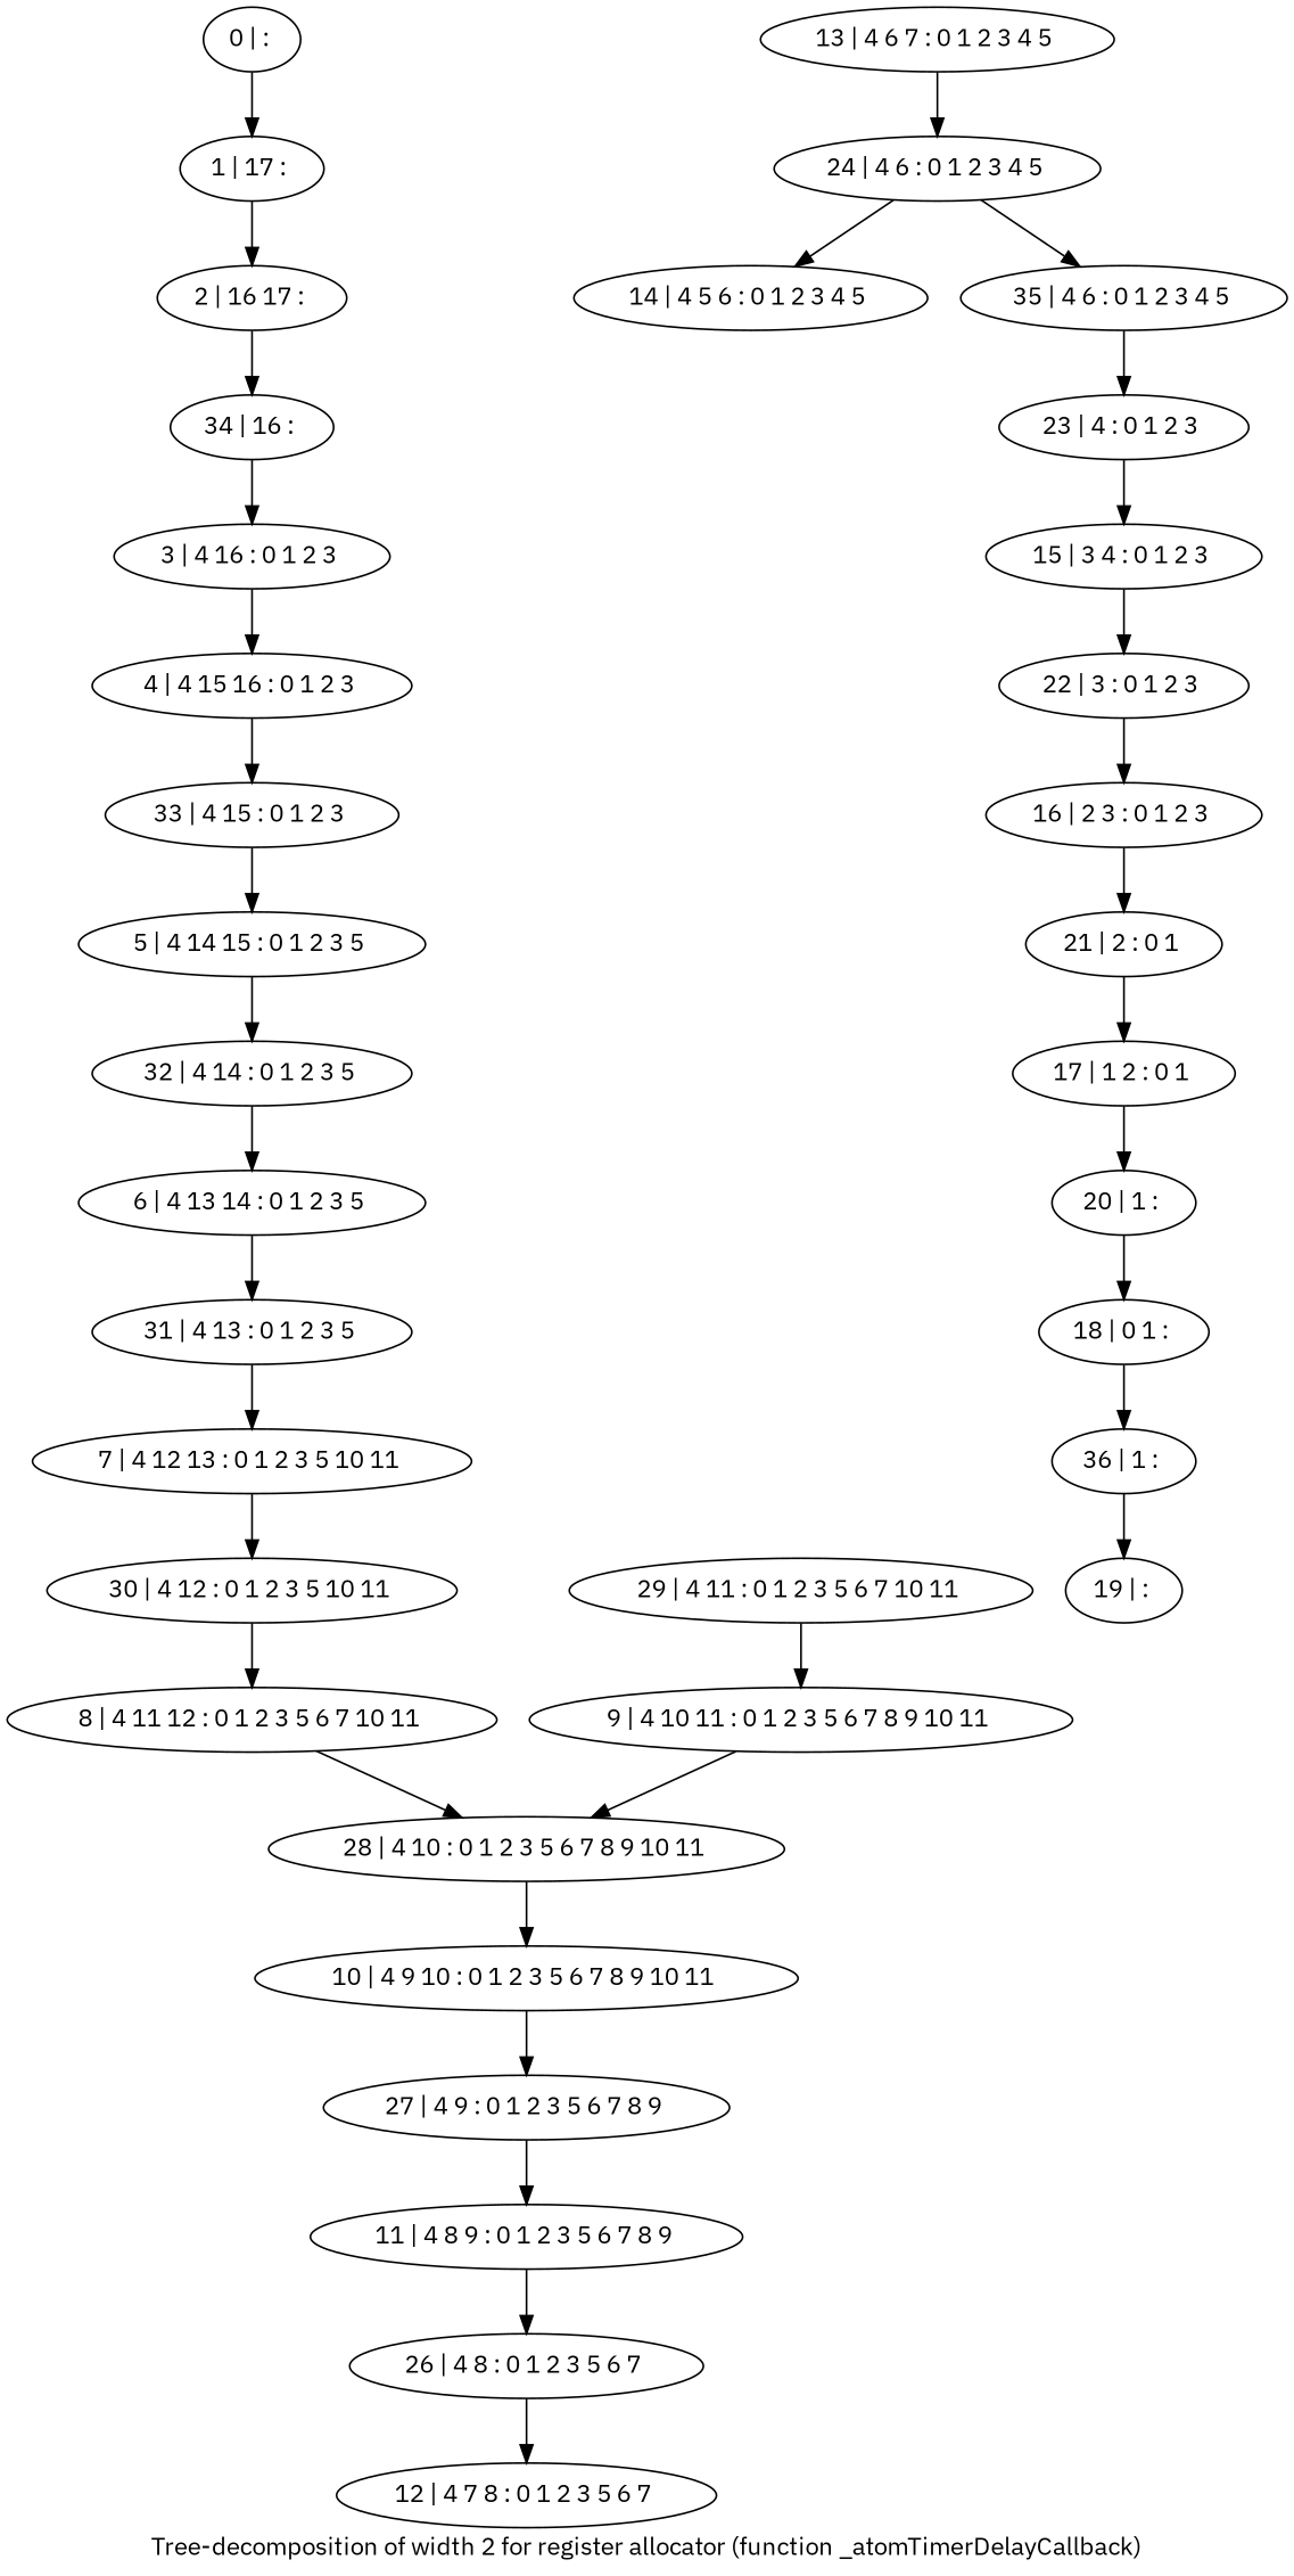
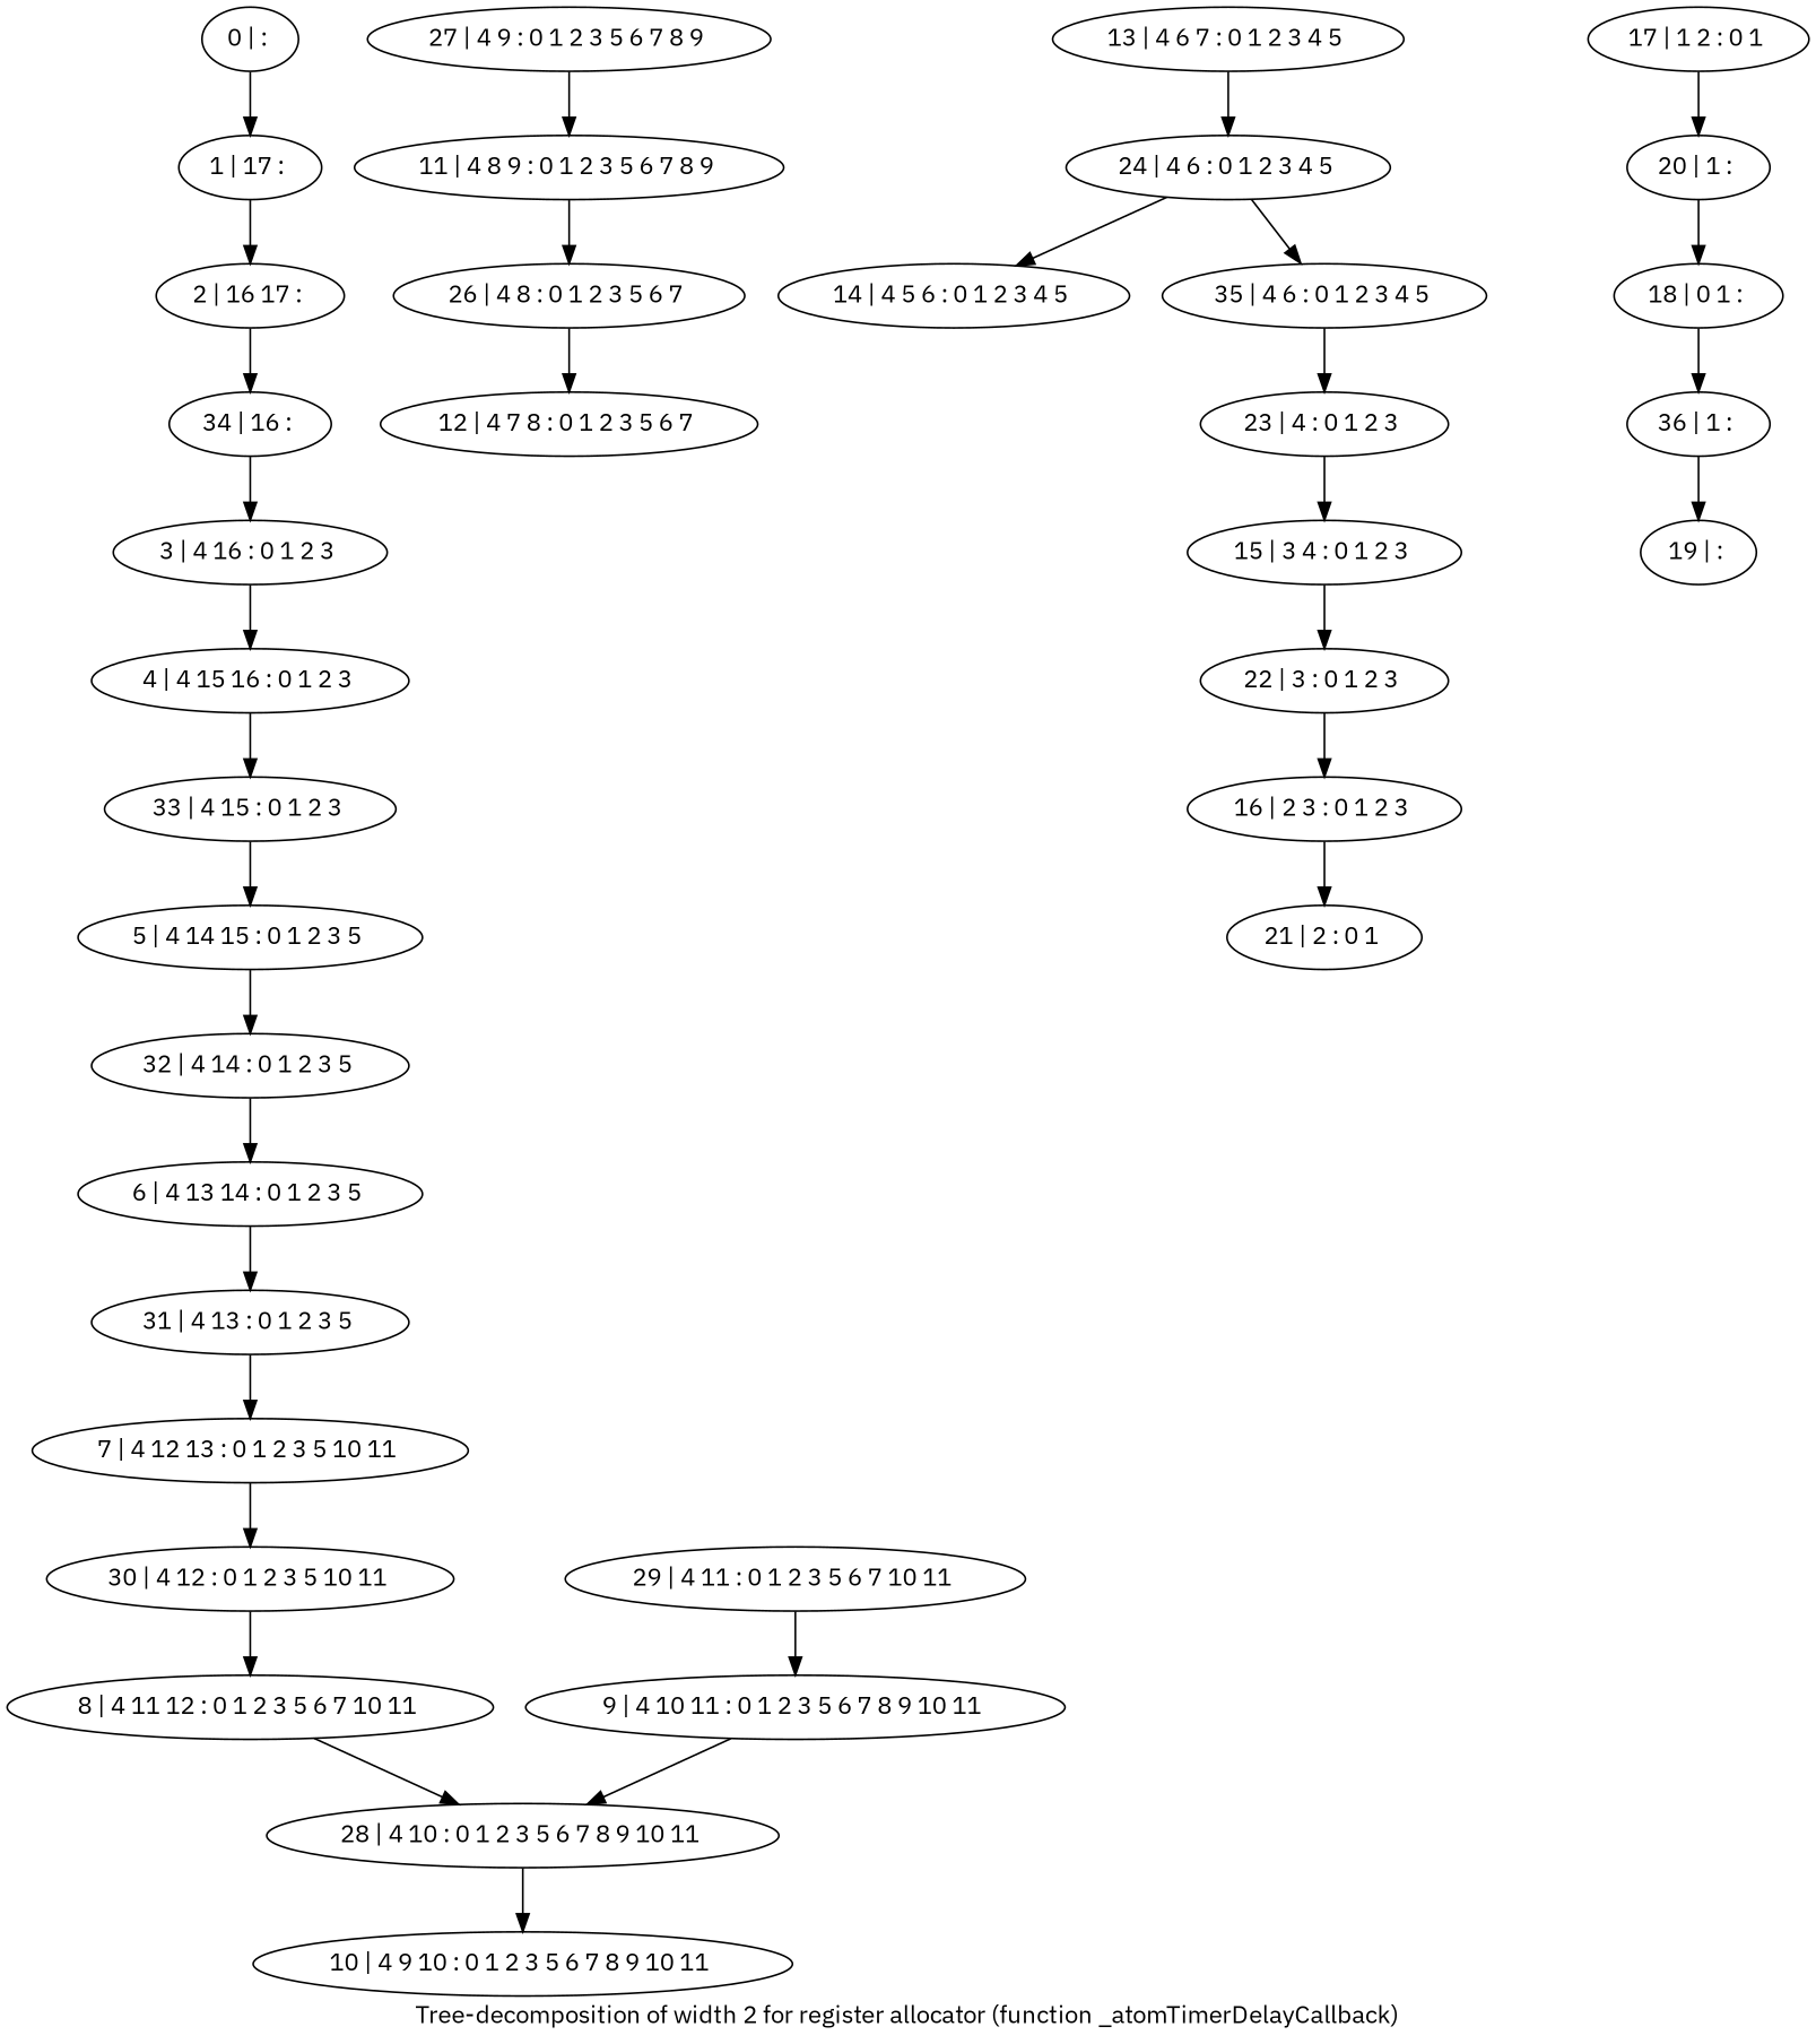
  digraph {
    fontname="IBM Plex Sans"
    label="Tree-decomposition of width 2 for register allocator (function _atomTimerDelayCallback)"
    node [fontname="IBM Plex Sans"]
    edge [fontname="IBM Plex Sans"]
    n1 [label="0 | : "]
    n2 [label="1 | 17 : "]
    n3 [label="2 | 16 17 : "]
    n4 [label="34 | 16 : "]
    n5 [label="3 | 4 16 : 0 1 2 3 "]
    n6 [label="4 | 4 15 16 : 0 1 2 3 "]
    n7 [label="33 | 4 15 : 0 1 2 3 "]
    n8 [label="5 | 4 14 15 : 0 1 2 3 5 "]
    n9 [label="32 | 4 14 : 0 1 2 3 5 "]
    n10 [label="6 | 4 13 14 : 0 1 2 3 5 "]
    n11 [label="31 | 4 13 : 0 1 2 3 5 "]
    n12 [label="7 | 4 12 13 : 0 1 2 3 5 10 11 "]
    n13 [label="30 | 4 12 : 0 1 2 3 5 10 11 "]
    n14 [label="8 | 4 11 12 : 0 1 2 3 5 6 7 10 11 "]
    n15 [label="28 | 4 10 : 0 1 2 3 5 6 7 8 9 10 11 "]
    n16 [label="29 | 4 11 : 0 1 2 3 5 6 7 10 11 "]
    n17 [label="9 | 4 10 11 : 0 1 2 3 5 6 7 8 9 10 11 "]
    n18 [label="10 | 4 9 10 : 0 1 2 3 5 6 7 8 9 10 11 "]
    n19 [label="27 | 4 9 : 0 1 2 3 5 6 7 8 9 "]
    n20 [label="11 | 4 8 9 : 0 1 2 3 5 6 7 8 9 "]
    n21 [label="26 | 4 8 : 0 1 2 3 5 6 7 "]
    n22 [label="12 | 4 7 8 : 0 1 2 3 5 6 7 "]
    n23 [label="13 | 4 6 7 : 0 1 2 3 4 5 "]
    n24 [label="24 | 4 6 : 0 1 2 3 4 5 "]
    n25 [label="14 | 4 5 6 : 0 1 2 3 4 5 "]
    n26 [label="35 | 4 6 : 0 1 2 3 4 5 "]
    n27 [label="23 | 4 : 0 1 2 3 "]
    n28 [label="15 | 3 4 : 0 1 2 3 "]
    n29 [label="22 | 3 : 0 1 2 3 "]
    n30 [label="16 | 2 3 : 0 1 2 3 "]
    n31 [label="21 | 2 : 0 1 "]
    n32 [label="17 | 1 2 : 0 1 "]
    n33 [label="20 | 1 : "]
    n34 [label="18 | 0 1 : "]
    n35 [label="36 | 1 : "]
    n36 [label="19 | : "]
    n1 -> n2
    n2 -> n3
    n3 -> n4
    n4 -> n5
    n5 -> n6
    n6 -> n7
    n7 -> n8
    n8 -> n9
    n9 -> n10
    n10 -> n11
    n11 -> n12
    n12 -> n13
    n13 -> n14
    n14 -> n15
    n15 -> n18
    n16 -> n17
    n17 -> n15
-   n18 -> n19
    n19 -> n20
    n20 -> n21
    n21 -> n22
    n23 -> n24
    n24 -> n25
    n24 -> n26
    n26 -> n27
    n27 -> n28
    n28 -> n29
    n29 -> n30
    n30 -> n31
-   n31 -> n32
    n32 -> n33
    n33 -> n34
    n34 -> n35
    n35 -> n36
  }
